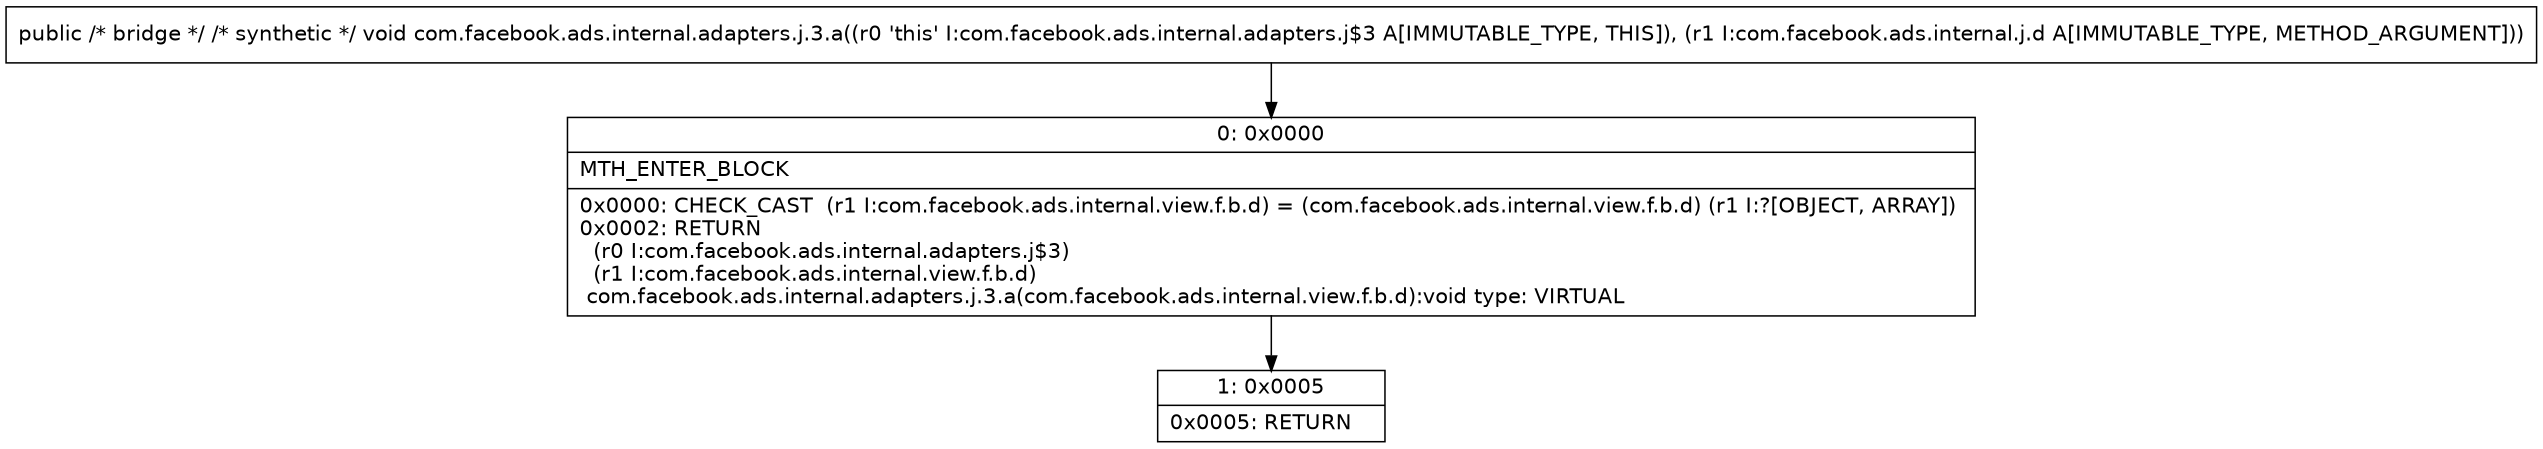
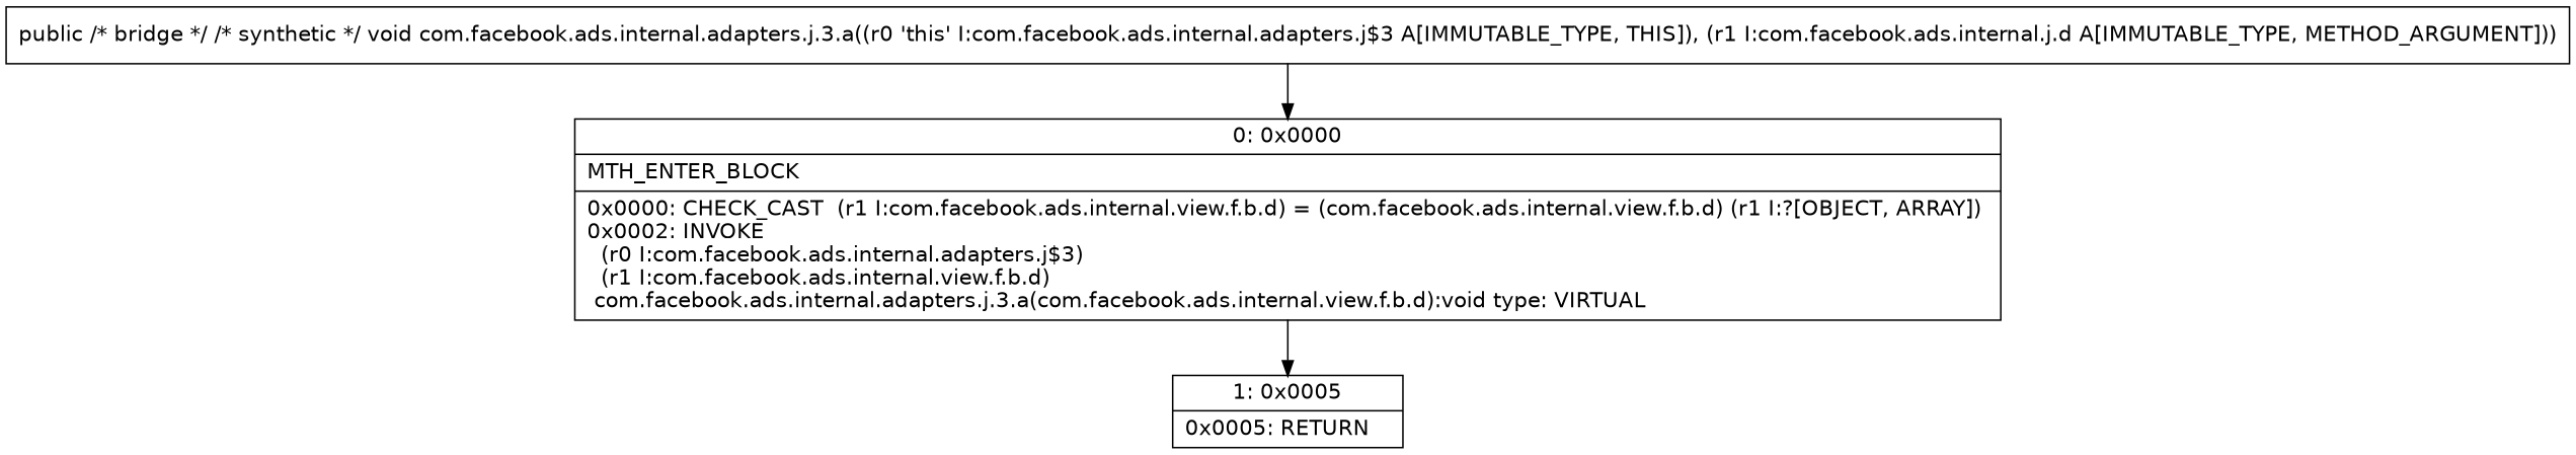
  digraph {
    fontname="DejaVu Sans"
    node [shape=record fontname="DejaVu Sans"]
    edge [fontname="DejaVu Sans"]
-   n1 [label="{0\:\ 0x0000|MTH_ENTER_BLOCK\l|0x0000: CHECK_CAST  (r1 I:com.facebook.ads.internal.view.f.b.d) = (com.facebook.ads.internal.view.f.b.d) (r1 I:?[OBJECT, ARRAY]) \l0x0002: RETURN  \l  (r0 I:com.facebook.ads.internal.adapters.j$3)\l  (r1 I:com.facebook.ads.internal.view.f.b.d)\l com.facebook.ads.internal.adapters.j.3.a(com.facebook.ads.internal.view.f.b.d):void type: VIRTUAL \l}"]
+   n1 [label="{0\:\ 0x0000|MTH_ENTER_BLOCK\l|0x0000: CHECK_CAST  (r1 I:com.facebook.ads.internal.view.f.b.d) = (com.facebook.ads.internal.view.f.b.d) (r1 I:?[OBJECT, ARRAY]) \l0x0002: INVOKE  \l  (r0 I:com.facebook.ads.internal.adapters.j$3)\l  (r1 I:com.facebook.ads.internal.view.f.b.d)\l com.facebook.ads.internal.adapters.j.3.a(com.facebook.ads.internal.view.f.b.d):void type: VIRTUAL \l}"]
    n2 [label="{1\:\ 0x0005|0x0005: RETURN   \l}"]
    n3 [label="{public \/* bridge *\/ \/* synthetic *\/ void com.facebook.ads.internal.adapters.j.3.a((r0 'this' I:com.facebook.ads.internal.adapters.j$3 A[IMMUTABLE_TYPE, THIS]), (r1 I:com.facebook.ads.internal.j.d A[IMMUTABLE_TYPE, METHOD_ARGUMENT])) }"]
    n1 -> n2
    n3 -> n1
  }
